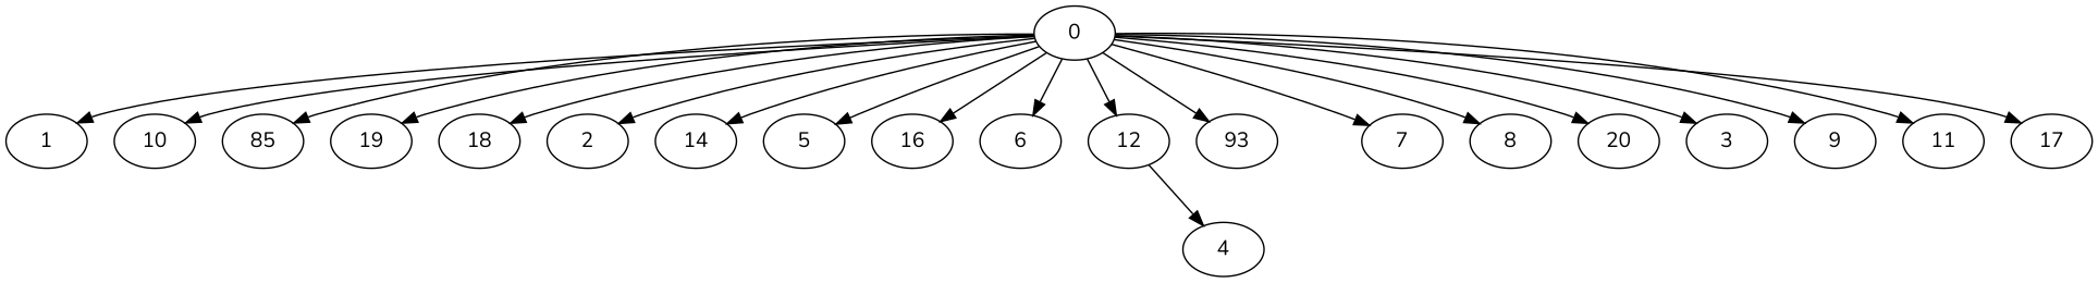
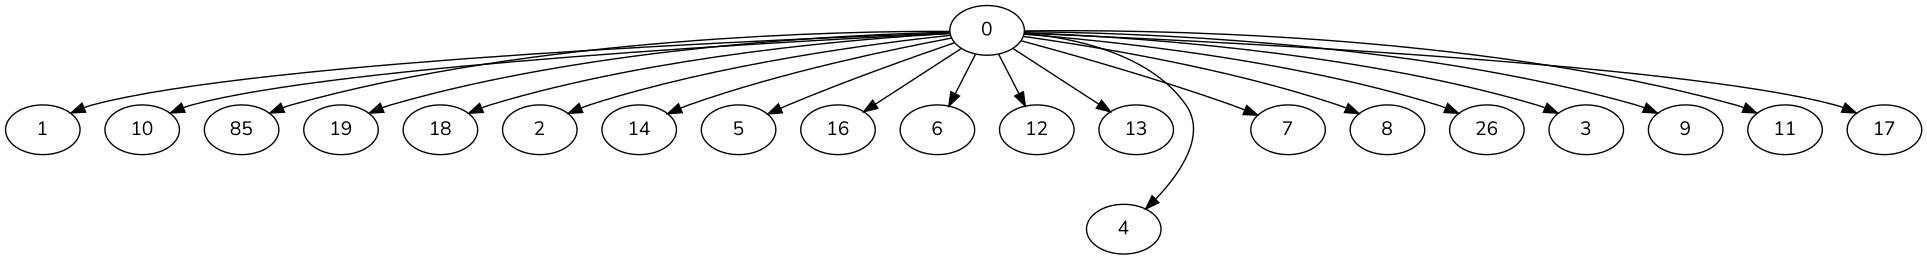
  digraph {
    fontname=Nunito
    node [Weight=10 fontname=Nunito]
    edge [Weight=2 fontname=Nunito]
    1
    0 [Weight=5]
    10
    n4 [label=85]
    19
    18 [Weight=9]
    2 [Weight=8]
    14 [Weight=7]
    5 [Weight=6]
    16 [Weight=6]
    6 [Weight=5]
    12 [Weight=5]
-   13 [Weight=5 label=93]
+   13 [Weight=5]
    4 [Weight=4]
    7 [Weight=4]
    8 [Weight=4]
-   20 [Weight=4]
+   20 [Weight=4 label=26]
    3 [Weight=2]
    9 [Weight=2]
    11 [Weight=2]
    17 [Weight=2]
    0 -> 1 [Weight=4]
    0 -> 10
    0 -> n4
    0 -> 19 [Weight=5]
    0 -> 18 [Weight=4]
    0 -> 2 [Weight=9]
    0 -> 14 [Weight=9]
    0 -> 5 [Weight=9]
    0 -> 16 [Weight=7]
    0 -> 6
    0 -> 12 [Weight=7]
    0 -> 13 [Weight=6]
-   12 -> 4 [Weight=8]
+   0 -> 4 [Weight=8]
    0 -> 7 [Weight=9]
    0 -> 8
    0 -> 20 [Weight=8]
    0 -> 3 [Weight=4]
    0 -> 9 [Weight=7]
    0 -> 11 [Weight=6]
    0 -> 17 [Weight=8]
  }
